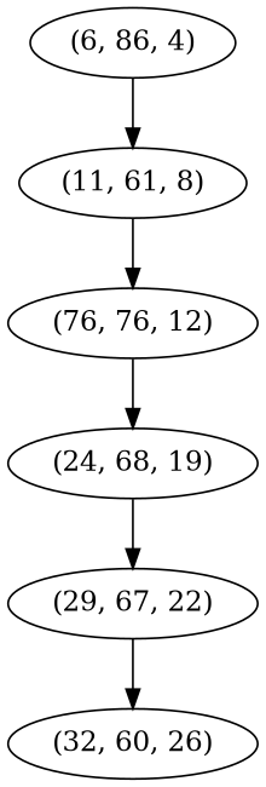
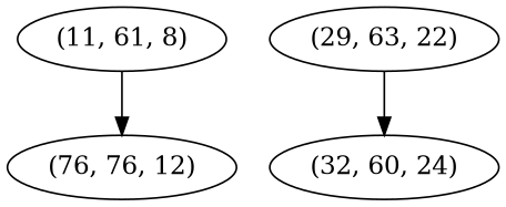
  digraph {
    n1 [label="(11, 61, 8)"]
-   "(6, 86, 4)"
    n3 [label="(76, 76, 12)"]
-   "(24, 68, 19)"
-   "(29, 63, 22)" [label="(29, 67, 22)"]
-   "(32, 60, 24)" [label="(32, 60, 26)"]
+   "(29, 63, 22)"
+   "(32, 60, 24)"
    n1 -> n3
-   "(6, 86, 4)" -> n1
-   n3 -> "(24, 68, 19)"
-   "(24, 68, 19)" -> "(29, 63, 22)"
    "(29, 63, 22)" -> "(32, 60, 24)"
  }
